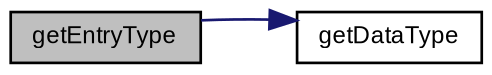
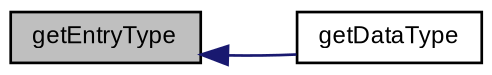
  digraph {
    rankdir=LR
    fontname="Liberation Sans"
    node [color=black fontname="Liberation Sans" fontsize=9 shape=record]
    n1 [fillcolor=grey75 fontcolor=black height=0.2 label=getEntryType style=filled width=0.4]
    n2 [height=0.2 label=getDataType width=0.4]
-   n2 -> n1 [color=midnightblue dir=back fontname="Liberation Sans" fontsize=9 labelfontname=Arial labelfontsize=9 style=solid]
+   n1 -> n2 [color=midnightblue dir=back fontname="Liberation Sans" fontsize=9 labelfontname=Arial labelfontsize=9 style=solid]
  }
